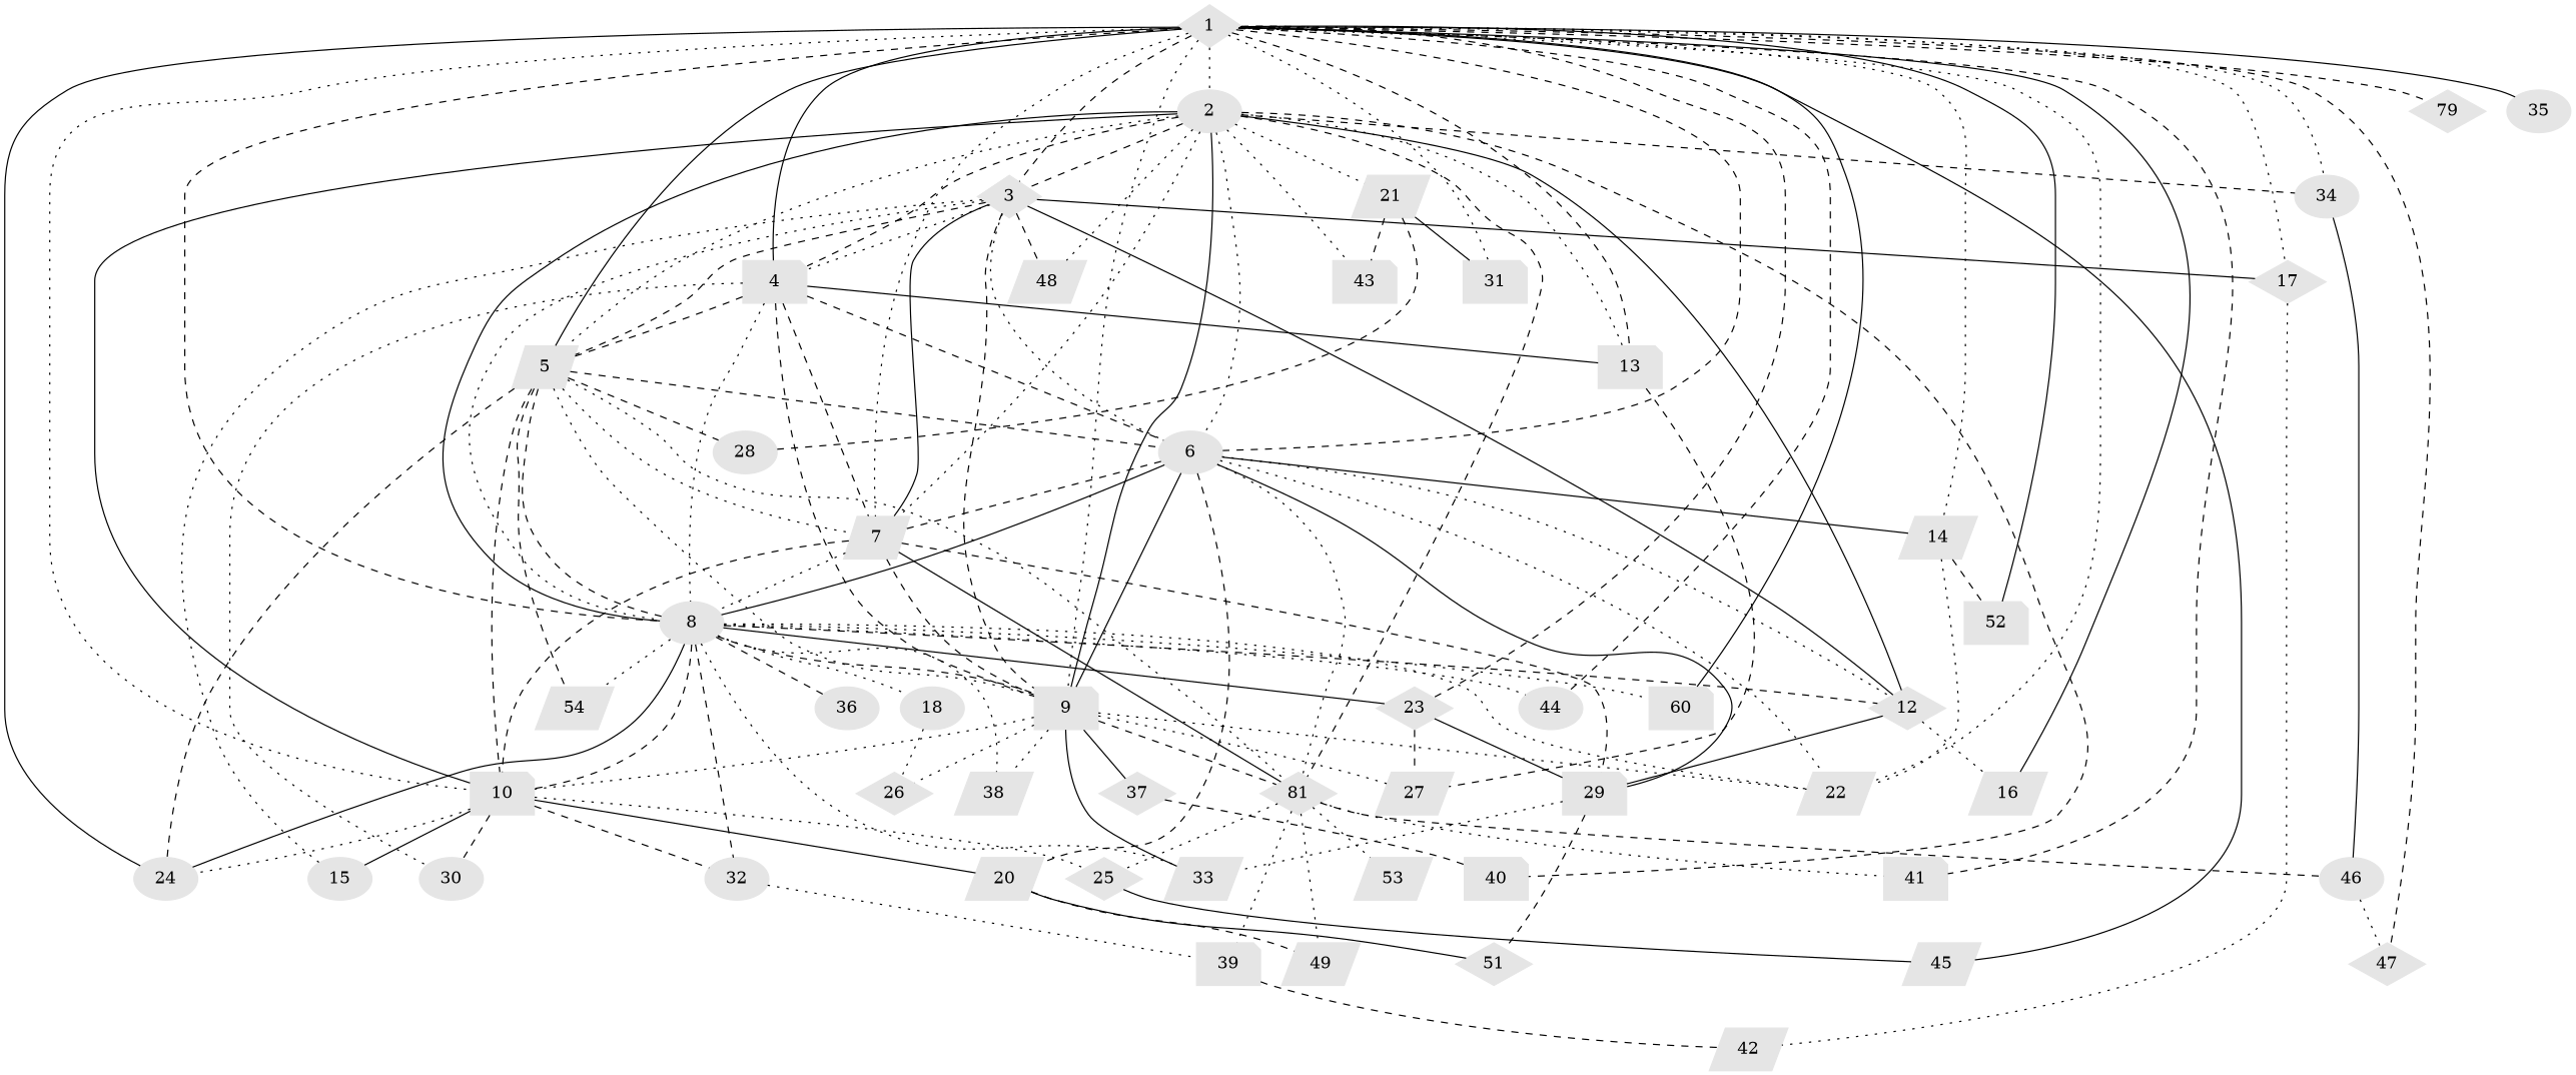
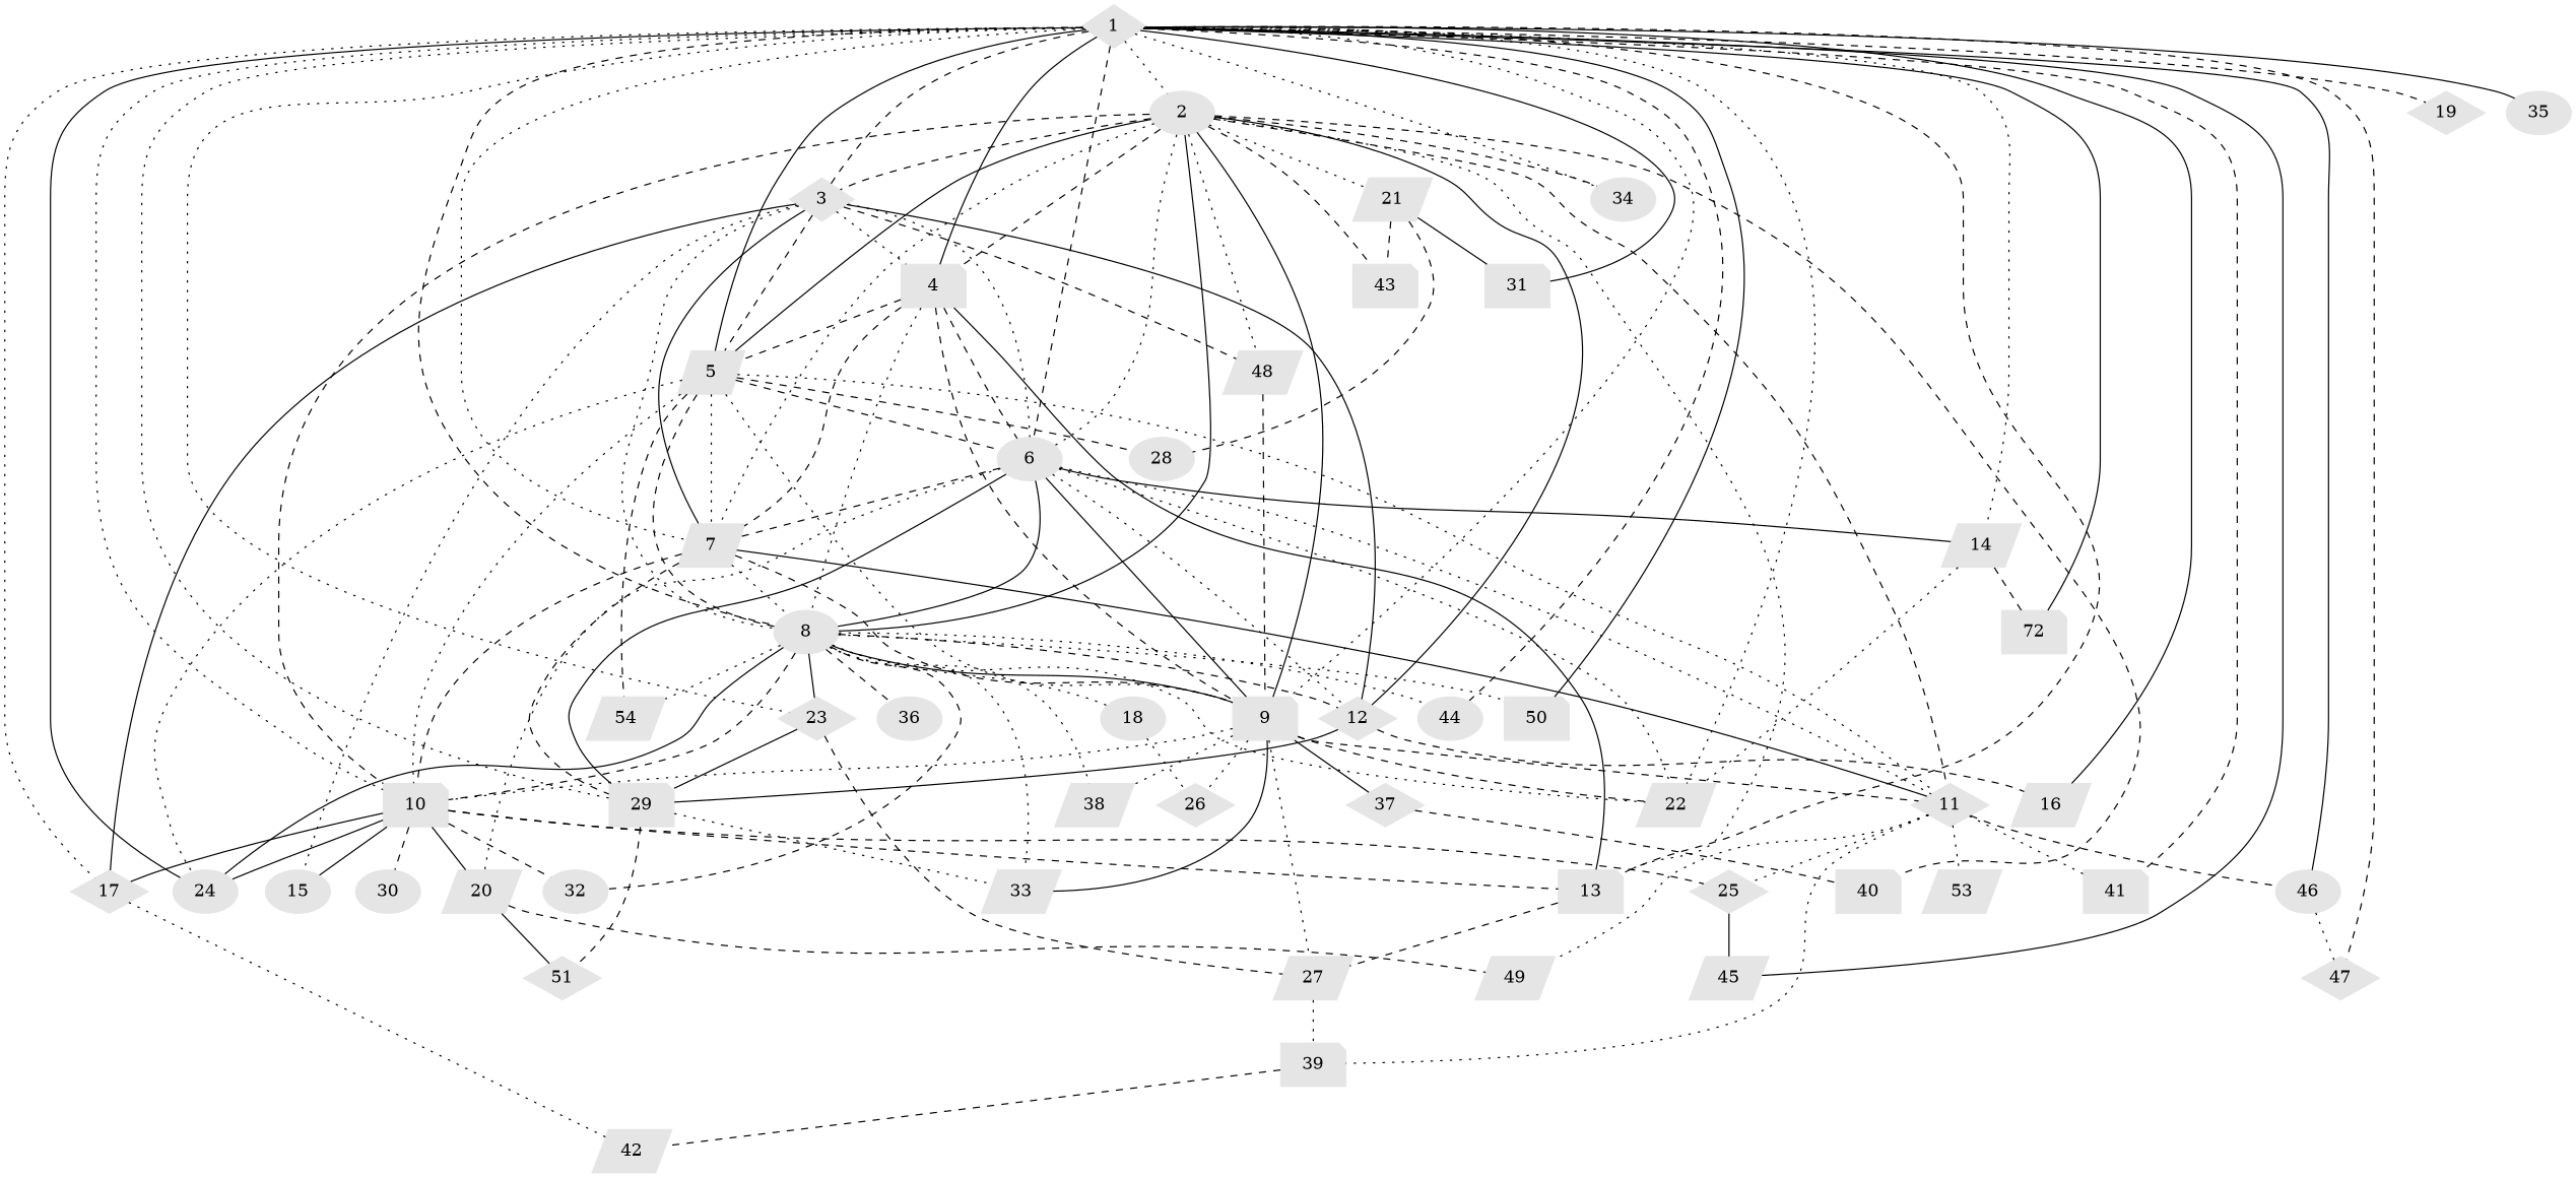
  graph {
    node [color=gray90 shape=parallelogram style=filled]
    edge [style=dotted weight=1.0]
    1 [shape=diamond]
    2 [shape=ellipse]
    3 [shape=diamond]
    4 [shape=note]
    5
    6 [shape=ellipse]
    7
    8 [shape=ellipse]
    9 [shape=note]
    10 [shape=note]
    13 [shape=note]
    14
    16
    17 [shape=diamond]
-   19 [shape=diamond label=79]
+   19 [shape=diamond]
    22
    23 [shape=diamond]
    24 [shape=ellipse]
    29 [shape=note]
    31 [shape=note]
    34 [shape=ellipse]
    35 [shape=ellipse]
    41 [shape=note]
    44 [shape=ellipse]
    45
    46 [shape=ellipse]
    47 [shape=diamond]
-   50 [shape=note label=60]
-   52 [shape=note]
-   11 [shape=diamond label=81]
+   50 [shape=note]
+   52 [shape=note label=72]
+   11 [shape=diamond]
    12 [shape=diamond]
    21
    40 [shape=note]
    43 [shape=note]
    48
    15 [shape=ellipse]
    30 [shape=ellipse]
    28 [shape=ellipse]
    54
    20
    18 [shape=ellipse]
    32 [shape=ellipse]
    33
    36 [shape=ellipse]
    38
    26 [shape=diamond]
    27
    37 [shape=diamond]
    25 [shape=diamond]
    42
    51 [shape=diamond]
    39 [shape=note]
    49
    53
    1 -- 2 [weight=2.0]
    1 -- 3 [style=dashed weight=3.0]
    1 -- 4 [style=solid weight=2.0]
    1 -- 5 [style=solid weight=3.0]
    1 -- 6 [style=dashed weight=2.0]
    1 -- 7 [weight=3.0]
    1 -- 8 [style=dashed weight=2.0]
    1 -- 9 [weight=3.0]
    1 -- 10 [weight=3.0]
    1 -- 13 [style=dashed]
    1 -- 14 [weight=2.0]
    1 -- 16 [style=solid]
    1 -- 17
    1 -- 19 [style=dashed]
    1 -- 22
-   1 -- 23 [style=dashed]
+   1 -- 23
    1 -- 24 [style=solid]
-   1 -- 31
+   1 -- 29
+   1 -- 31 [style=solid]
    1 -- 34
    1 -- 35 [style=solid weight=2.0]
    1 -- 41 [style=dashed]
    1 -- 44 [style=dashed]
    1 -- 45 [style=solid]
-   34 -- 46 [style=solid]
+   1 -- 46 [style=solid]
    1 -- 47 [style=dashed]
    1 -- 50 [style=solid]
    1 -- 52 [style=solid]
    2 -- 3 [style=dashed weight=3.0]
    2 -- 4 [style=dashed]
-   2 -- 5
+   2 -- 5 [style=solid]
    2 -- 6
    2 -- 7
    2 -- 8 [style=solid]
    2 -- 9 [style=solid weight=2.0]
-   2 -- 10 [style=solid]
+   2 -- 10 [style=dashed]
    2 -- 13
    2 -- 34 [style=dashed]
    2 -- 11 [style=dashed]
    2 -- 12 [style=solid]
    2 -- 21
    2 -- 40 [style=dashed]
-   2 -- 43
+   2 -- 43 [style=dashed]
    2 -- 48
    3 -- 4
    3 -- 5 [style=dashed]
    3 -- 6
    3 -- 7 [style=solid]
    3 -- 8
-   3 -- 9 [style=dashed weight=2.0]
+   48 -- 9 [style=dashed weight=2.0]
    3 -- 17 [style=solid]
    3 -- 12 [style=solid]
    3 -- 48 [style=dashed]
    3 -- 15
    4 -- 5 [style=dashed weight=2.0]
    4 -- 6 [style=dashed]
    4 -- 7 [style=dashed]
    4 -- 8
    4 -- 9 [style=dashed]
    4 -- 13 [style=solid]
-   4 -- 30
    5 -- 6 [style=dashed]
    5 -- 7
    5 -- 8 [style=dashed]
    5 -- 9 [weight=3.0]
-   5 -- 10 [style=dashed]
-   5 -- 24 [style=dashed]
+   5 -- 10
+   5 -- 24
    5 -- 11
    5 -- 28 [style=dashed]
    5 -- 54 [style=dashed]
    6 -- 7 [style=dashed]
    6 -- 8 [style=solid]
    6 -- 9 [style=solid weight=14.0]
    6 -- 14 [style=solid weight=2.0]
    6 -- 22
    6 -- 29 [style=solid]
    6 -- 11
    6 -- 12
-   6 -- 20 [style=dashed weight=2.0]
+   6 -- 20 [weight=2.0]
    7 -- 8 [weight=2.0]
    7 -- 9 [style=dashed]
    7 -- 10 [style=dashed weight=9.0]
    7 -- 29 [style=dashed]
    7 -- 11 [style=solid]
-   8 -- 9 [style=dashed weight=4.0]
+   8 -- 9 [style=solid weight=4.0]
    8 -- 10 [style=dashed]
    8 -- 22
    8 -- 23 [style=solid]
    8 -- 24 [style=solid]
    8 -- 44
    8 -- 50
    8 -- 12 [style=dashed]
    8 -- 54
    8 -- 18
    8 -- 32 [style=dashed]
    8 -- 33
    8 -- 36 [style=dashed]
    8 -- 38
    9 -- 10
-   9 -- 22
+   9 -- 22 [style=dashed]
    9 -- 11 [style=dashed]
    9 -- 33 [style=solid]
    9 -- 38
    9 -- 26
    9 -- 27
    9 -- 37 [style=solid weight=2.0]
-   10 -- 24
+   10 -- 13 [style=dashed]
+   10 -- 17 [style=solid]
+   10 -- 24 [style=solid]
    10 -- 15 [style=solid]
    10 -- 30 [style=dashed]
    10 -- 20 [style=solid]
    10 -- 32 [style=dashed]
-   10 -- 25 [weight=2.0]
+   10 -- 25 [style=dashed weight=2.0]
    13 -- 27 [style=dashed]
    14 -- 22
    14 -- 52 [style=dashed]
    17 -- 42
    23 -- 29 [style=solid]
    23 -- 27 [style=dashed]
    29 -- 33
    29 -- 51 [style=dashed]
    46 -- 47
    11 -- 41
    11 -- 46 [style=dashed]
    11 -- 25 [weight=2.0]
    11 -- 39
    11 -- 49
    11 -- 53 [weight=2.0]
-   12 -- 16
+   12 -- 16 [style=dashed]
    12 -- 29 [style=solid]
    21 -- 31 [style=solid]
    21 -- 43 [style=dashed]
    21 -- 28 [style=dashed]
    20 -- 51 [style=solid]
    20 -- 49 [style=dashed]
    18 -- 26
-   32 -- 39
+   27 -- 39
    37 -- 40 [style=dashed]
    25 -- 45 [style=solid]
    39 -- 42 [style=dashed]
  }
